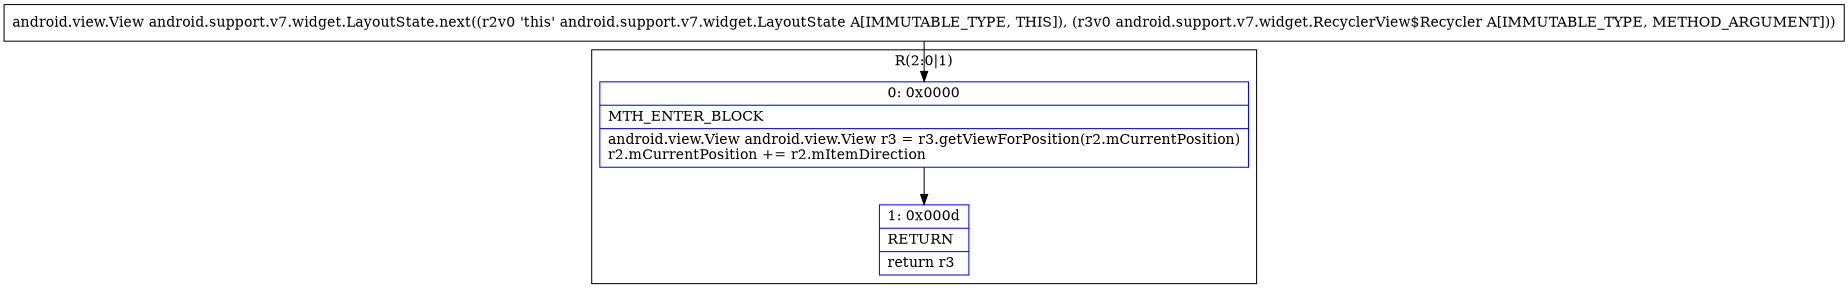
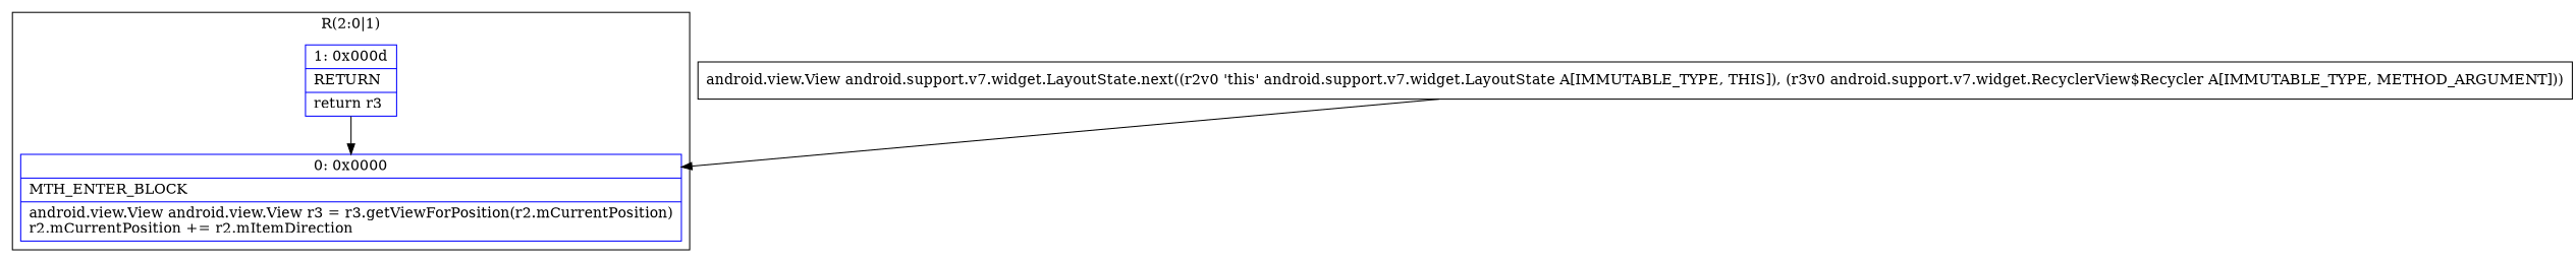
  digraph {
    node [color=blue shape=record]
    n1 [label="{0\:\ 0x0000|MTH_ENTER_BLOCK\l|android.view.View android.view.View r3 = r3.getViewForPosition(r2.mCurrentPosition)\lr2.mCurrentPosition += r2.mItemDirection\l}"]
    n2 [label="{1\:\ 0x000d|RETURN\l|return r3\l}"]
    n3 [label="{android.view.View android.support.v7.widget.LayoutState.next((r2v0 'this' android.support.v7.widget.LayoutState A[IMMUTABLE_TYPE, THIS]), (r3v0 android.support.v7.widget.RecyclerView$Recycler A[IMMUTABLE_TYPE, METHOD_ARGUMENT])) }" color=""]
    subgraph cluster_1 {
      label="R(2:0|1)"
      n1
      n2
    }
-   n1 -> n2
+   n2 -> n1
    n3 -> n1
  }
